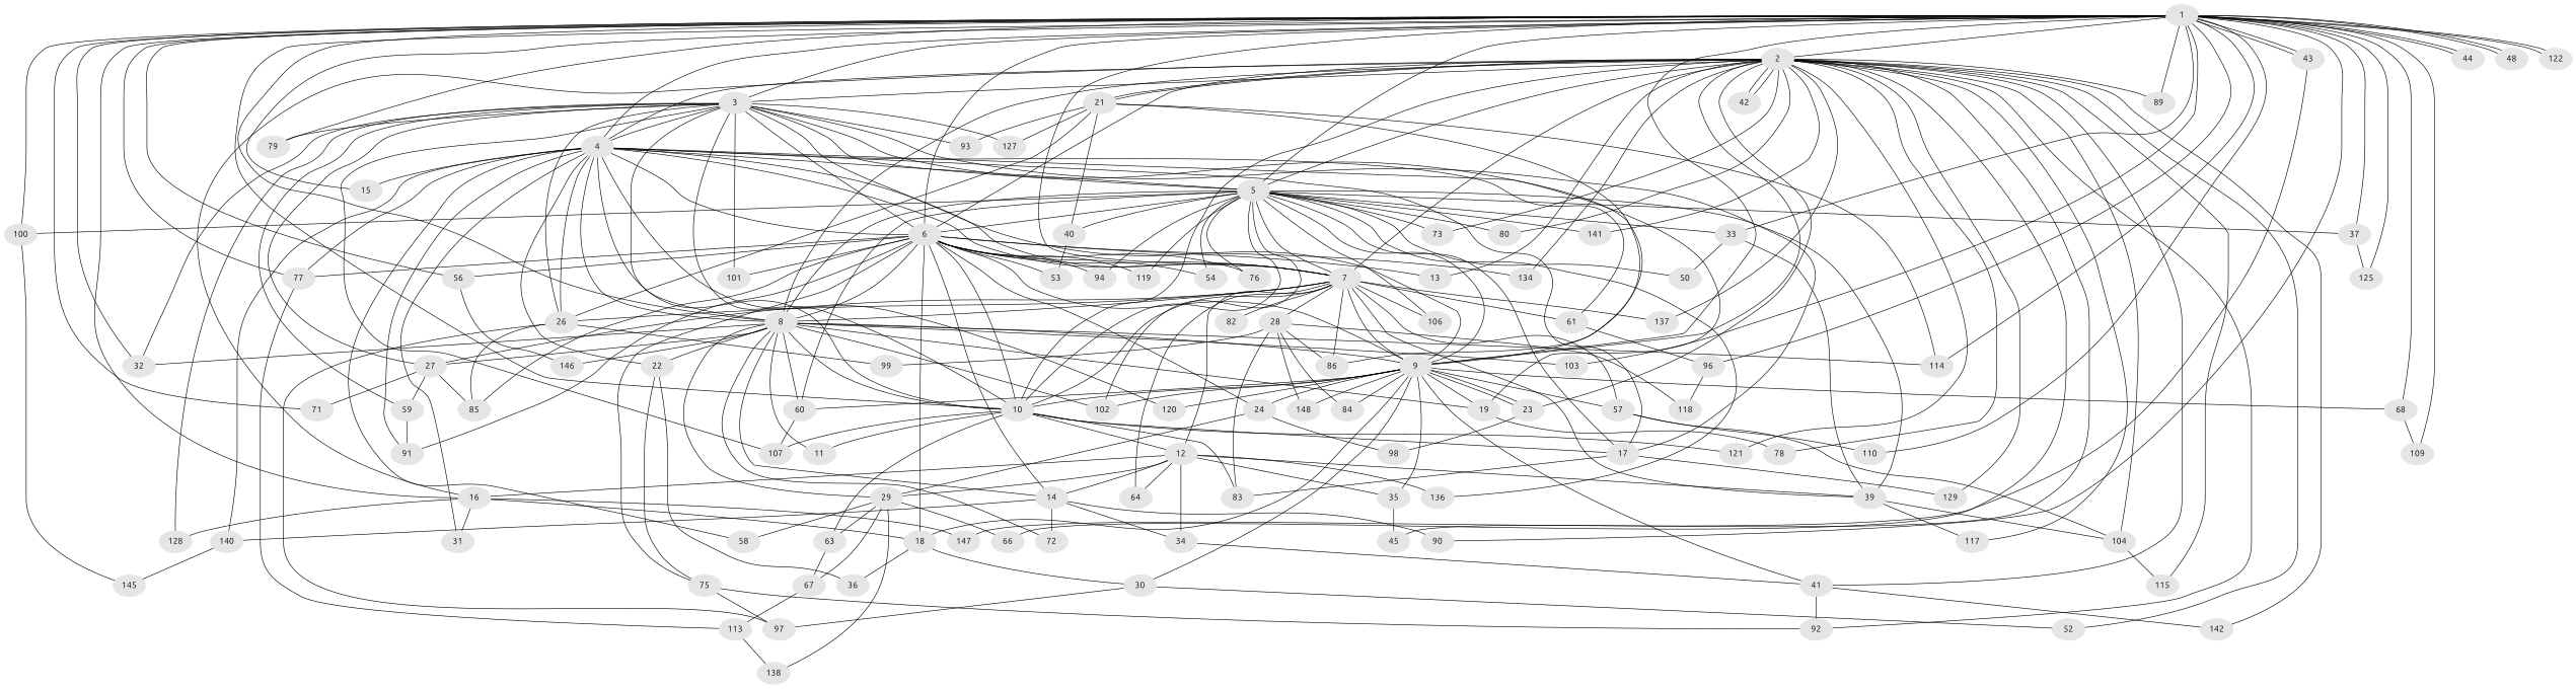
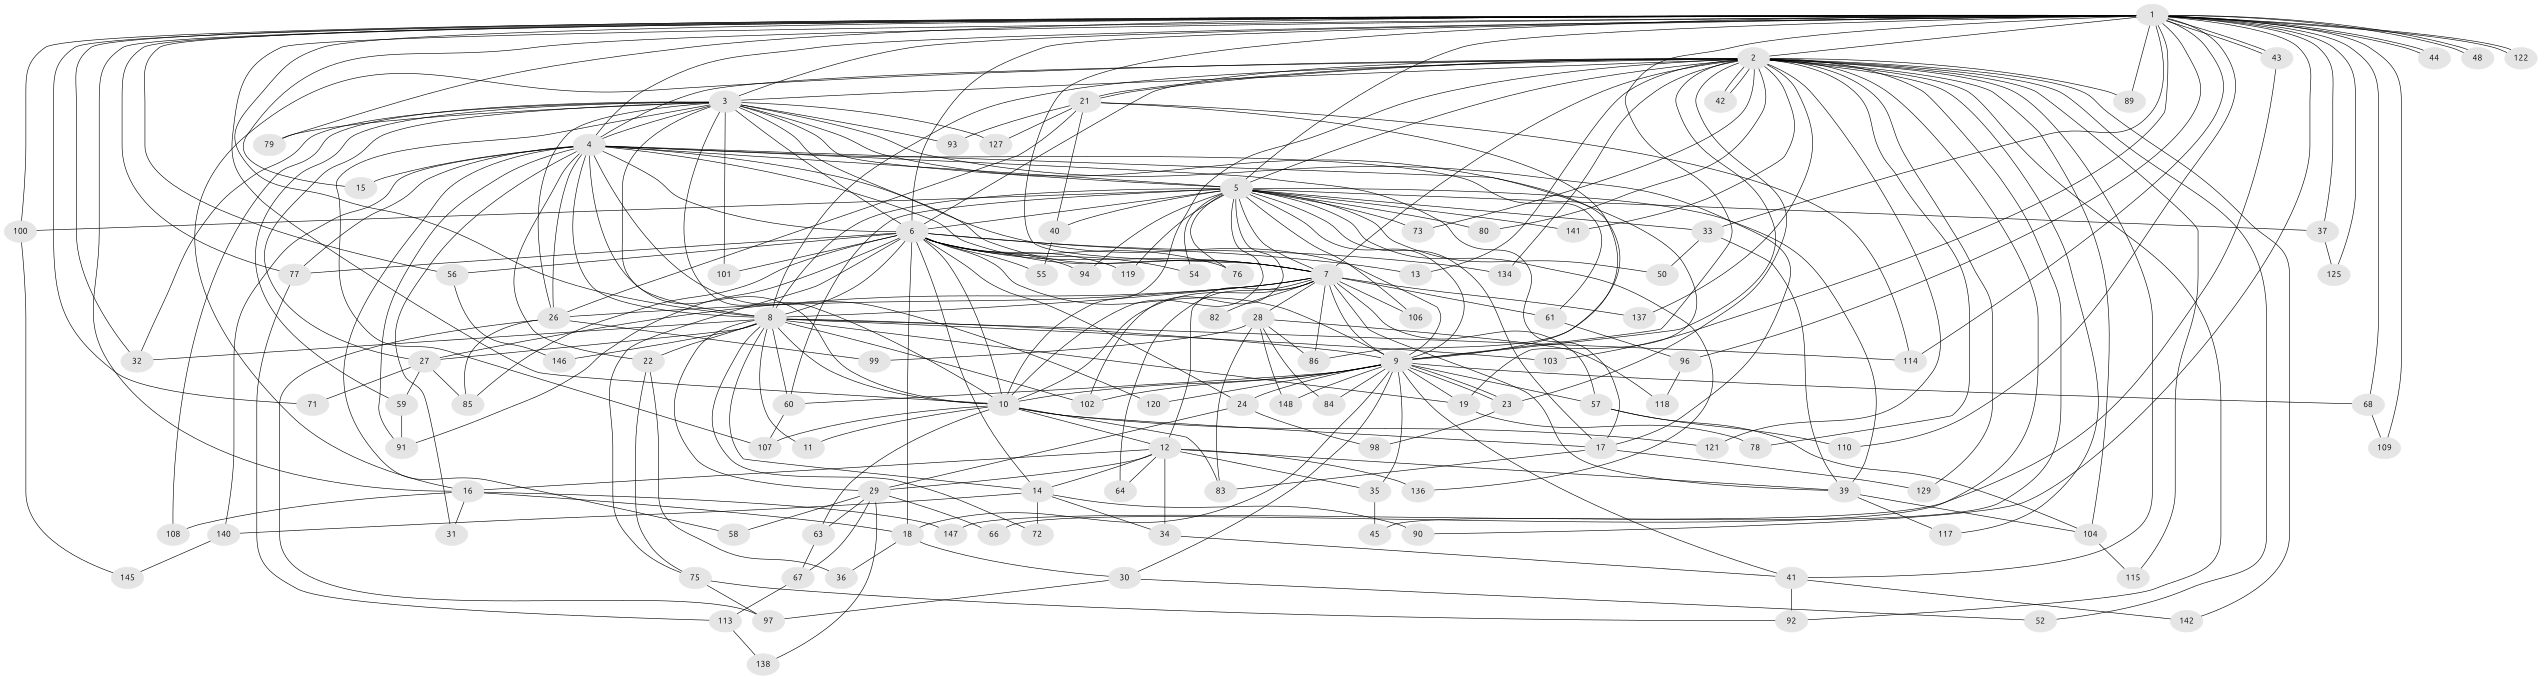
  graph {
    fontname=Ubuntu
    node [color=gray90 fontname=Ubuntu style=filled]
    edge [fontname=Ubuntu]
    1 [super="+55"]
    2 [super="+87"]
    3 [super="+70"]
    4 [super="+149"]
    5 [super="+69"]
    6 [super="+128"]
    7 [super="+46"]
    8 [super="+133"]
    9 [super="+112"]
    10 [super="+38"]
    15
    16
    32
    33 [super="+124"]
    37
    43 [super="+47"]
    44
    48
    56
    68
    71
    77 [super="+111"]
    79
    89
    90
    96
    100
    103
    109
    110
    114
    122
    125
    13
    21 [super="+144"]
    23 [super="+131"]
    41 [super="+74"]
    42
    45
    52
    66
    73
    78
    80
    92 [super="+132"]
    104 [super="+123"]
    115
    117
    121
    129
    134
    137
    141
    142
    17 [super="+49"]
    26 [super="+126"]
    27 [super="+51"]
    59
    93
    101
    107 [super="+130"]
-   108 [label=128]
+   108
    127
    19 [super="+81"]
    22
    31
    58
    61
    91 [super="+116"]
    120
    140
    39 [super="+88"]
    40
    50
    54
    60
    76
    94
    102 [super="+135"]
    106
    119
    136
    14 [super="+95"]
    18 [super="+25"]
    24
-   53
+   53 [label=55]
    75
    85 [super="+143"]
    28
    12 [super="+20"]
    57
    64
    82
    86 [super="+105"]
    11
    29 [super="+62"]
    72
    146
    30
    35 [super="+65"]
    84
    148
    63
    83 [super="+139"]
    147
    113
    118
    145
    98
    97
    99
    36
    34
    67
    138
    1 -- 2
    1 -- 3
    1 -- 4
    1 -- 5
    1 -- 6
    1 -- 7
    1 -- 8
    1 -- 9
    1 -- 10
    1 -- 15
    1 -- 16
    1 -- 32
    1 -- 33
    1 -- 37
    1 -- 43 [weight=2]
    1 -- 43
    1 -- 44
    1 -- 44
    1 -- 48
    1 -- 48
    1 -- 56
    1 -- 68
    1 -- 71
    1 -- 77
    1 -- 79
    1 -- 89
    1 -- 90
    1 -- 96
    1 -- 100
    1 -- 103
    1 -- 109
    1 -- 110
    1 -- 114
    1 -- 122
    1 -- 122
    1 -- 125
    2 -- 3
    2 -- 4
    2 -- 5 [weight=2]
    2 -- 6
    2 -- 7
    2 -- 8
    2 -- 9
    2 -- 10
    2 -- 16
    2 -- 89
    2 -- 13
    2 -- 21
    2 -- 21
    2 -- 23
    2 -- 41
    2 -- 42
    2 -- 42
    2 -- 45
    2 -- 52
    2 -- 66
    2 -- 73
    2 -- 78
    2 -- 80
    2 -- 92
    2 -- 104
    2 -- 115
    2 -- 117
    2 -- 121
    2 -- 129
    2 -- 134
    2 -- 137
    2 -- 141
    2 -- 142
    3 -- 4 [weight=2]
    3 -- 5
    3 -- 6 [weight=2]
    3 -- 7
    3 -- 8
    3 -- 9
    3 -- 10
    3 -- 32
    3 -- 79
    3 -- 17
    3 -- 26
    3 -- 27
    3 -- 59
    3 -- 93
    3 -- 101
    3 -- 107
    3 -- 108
    3 -- 127
    4 -- 5
    4 -- 6
    4 -- 7
    4 -- 8
    4 -- 9
    4 -- 10
    4 -- 15
    4 -- 77
    4 -- 17
    4 -- 26
    4 -- 19
    4 -- 22
    4 -- 31
    4 -- 58
    4 -- 61
    4 -- 91
    4 -- 120
    4 -- 140
    5 -- 6
    5 -- 7
    5 -- 8
    5 -- 9
    5 -- 10
    5 -- 33
    5 -- 37
    5 -- 100
    5 -- 73
    5 -- 80
    5 -- 141
    5 -- 17
    5 -- 39
    5 -- 40
    5 -- 50
    5 -- 54
    5 -- 60
    5 -- 76
    5 -- 94
    5 -- 102
    5 -- 106
    5 -- 119
    5 -- 136
    6 -- 7
    6 -- 8 [weight=2]
    6 -- 9
    6 -- 10
    6 -- 56
    6 -- 77
    6 -- 13
    6 -- 134
    6 -- 101
    6 -- 91
    6 -- 54
    6 -- 76
    6 -- 94
    6 -- 119
    6 -- 14
    6 -- 18
    6 -- 24
    6 -- 53
    6 -- 75
    6 -- 85
    7 -- 8
    7 -- 9
    7 -- 10
    7 -- 137
    7 -- 26
    7 -- 27
    7 -- 61
    7 -- 39
    7 -- 106
    7 -- 28
    7 -- 12
    7 -- 57
    7 -- 64
    7 -- 82
    7 -- 86
    8 -- 9 [weight=2]
    8 -- 10
    8 -- 32
    8 -- 103
    8 -- 114
    8 -- 27
    8 -- 19
    8 -- 22
    8 -- 60
    8 -- 102
    8 -- 14
    8 -- 11
    8 -- 29
    8 -- 72
    8 -- 146
    9 -- 10
    9 -- 68
    9 -- 23
    9 -- 23
    9 -- 41
    9 -- 19
    9 -- 120
    9 -- 60
    9 -- 102
    9 -- 18
    9 -- 24
    9 -- 57
    9 -- 30
    9 -- 35 [weight=2]
    9 -- 84
    9 -- 148
    10 -- 121
    10 -- 17
    10 -- 107
    10 -- 12
    10 -- 11
    10 -- 63
    10 -- 83
    16 -- 108
    16 -- 31
    16 -- 18
    16 -- 147
    33 -- 39
    33 -- 50
    37 -- 125
    43 -- 147
    56 -- 146
    68 -- 109
    77 -- 113
    96 -- 118
    100 -- 145
    21 -- 114
    21 -- 26
    21 -- 93
    21 -- 127
    21 -- 40
    21 -- 86
    23 -- 98
    41 -- 92
    41 -- 142
    104 -- 115
    17 -- 129
    17 -- 83
    26 -- 85
    26 -- 97
    26 -- 99
    27 -- 71
    27 -- 59
    27 -- 85
    59 -- 91
    19 -- 78
    22 -- 75
    22 -- 36
    61 -- 96
    140 -- 145
    39 -- 104
    39 -- 117
    40 -- 53
    60 -- 107
    14 -- 90
    14 -- 140
    14 -- 72
    14 -- 34
    18 -- 30
    18 -- 36
    24 -- 29
    24 -- 98
    75 -- 92
    75 -- 97
    28 -- 86
    28 -- 84
    28 -- 148
    28 -- 83
    28 -- 118
    28 -- 99
    12 -- 16
    12 -- 39
    12 -- 136
    12 -- 14
    12 -- 64
    12 -- 29
    12 -- 35
    12 -- 34
    57 -- 110
    57 -- 104
    29 -- 66
    29 -- 58
    29 -- 63
    29 -- 67
    29 -- 138
    30 -- 52
    30 -- 97
    35 -- 45
    63 -- 67
    113 -- 138
    34 -- 41
    67 -- 113
  }
